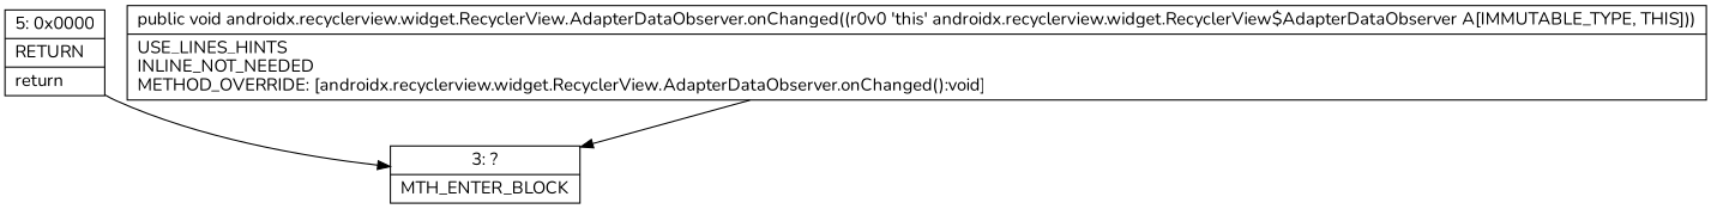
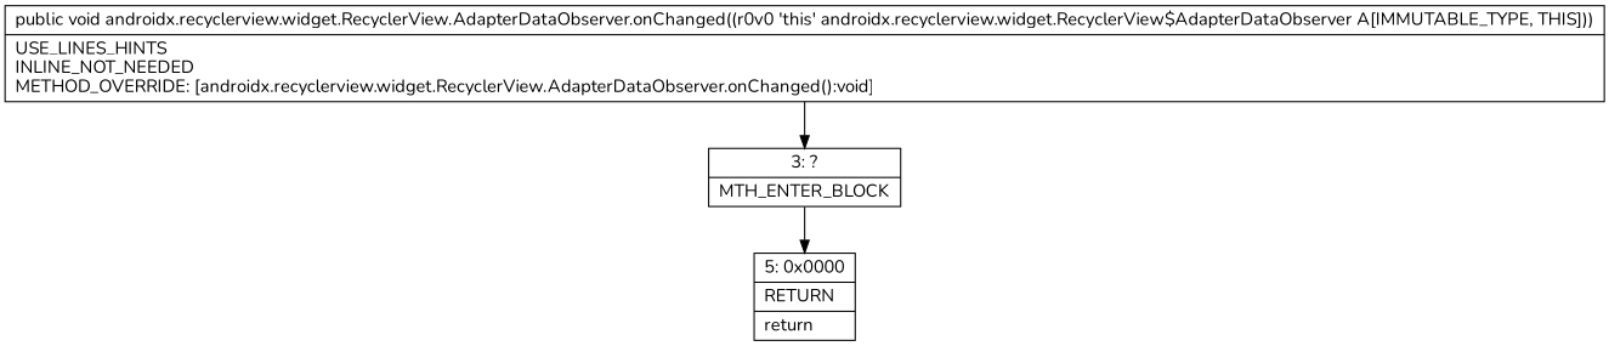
  digraph {
    fontname=Nunito
    node [fontname=Nunito shape=record]
    edge [fontname=Nunito]
    n1 [label="{3\:\ ?|MTH_ENTER_BLOCK\l}"]
    n2 [label="{5\:\ 0x0000|RETURN\l|return\l}"]
    n3 [label="{public void androidx.recyclerview.widget.RecyclerView.AdapterDataObserver.onChanged((r0v0 'this' androidx.recyclerview.widget.RecyclerView$AdapterDataObserver A[IMMUTABLE_TYPE, THIS]))  | USE_LINES_HINTS\lINLINE_NOT_NEEDED\lMETHOD_OVERRIDE: [androidx.recyclerview.widget.RecyclerView.AdapterDataObserver.onChanged():void]\l}"]
-   n2 -> n1
+   n1 -> n2
    n3 -> n1
  }
